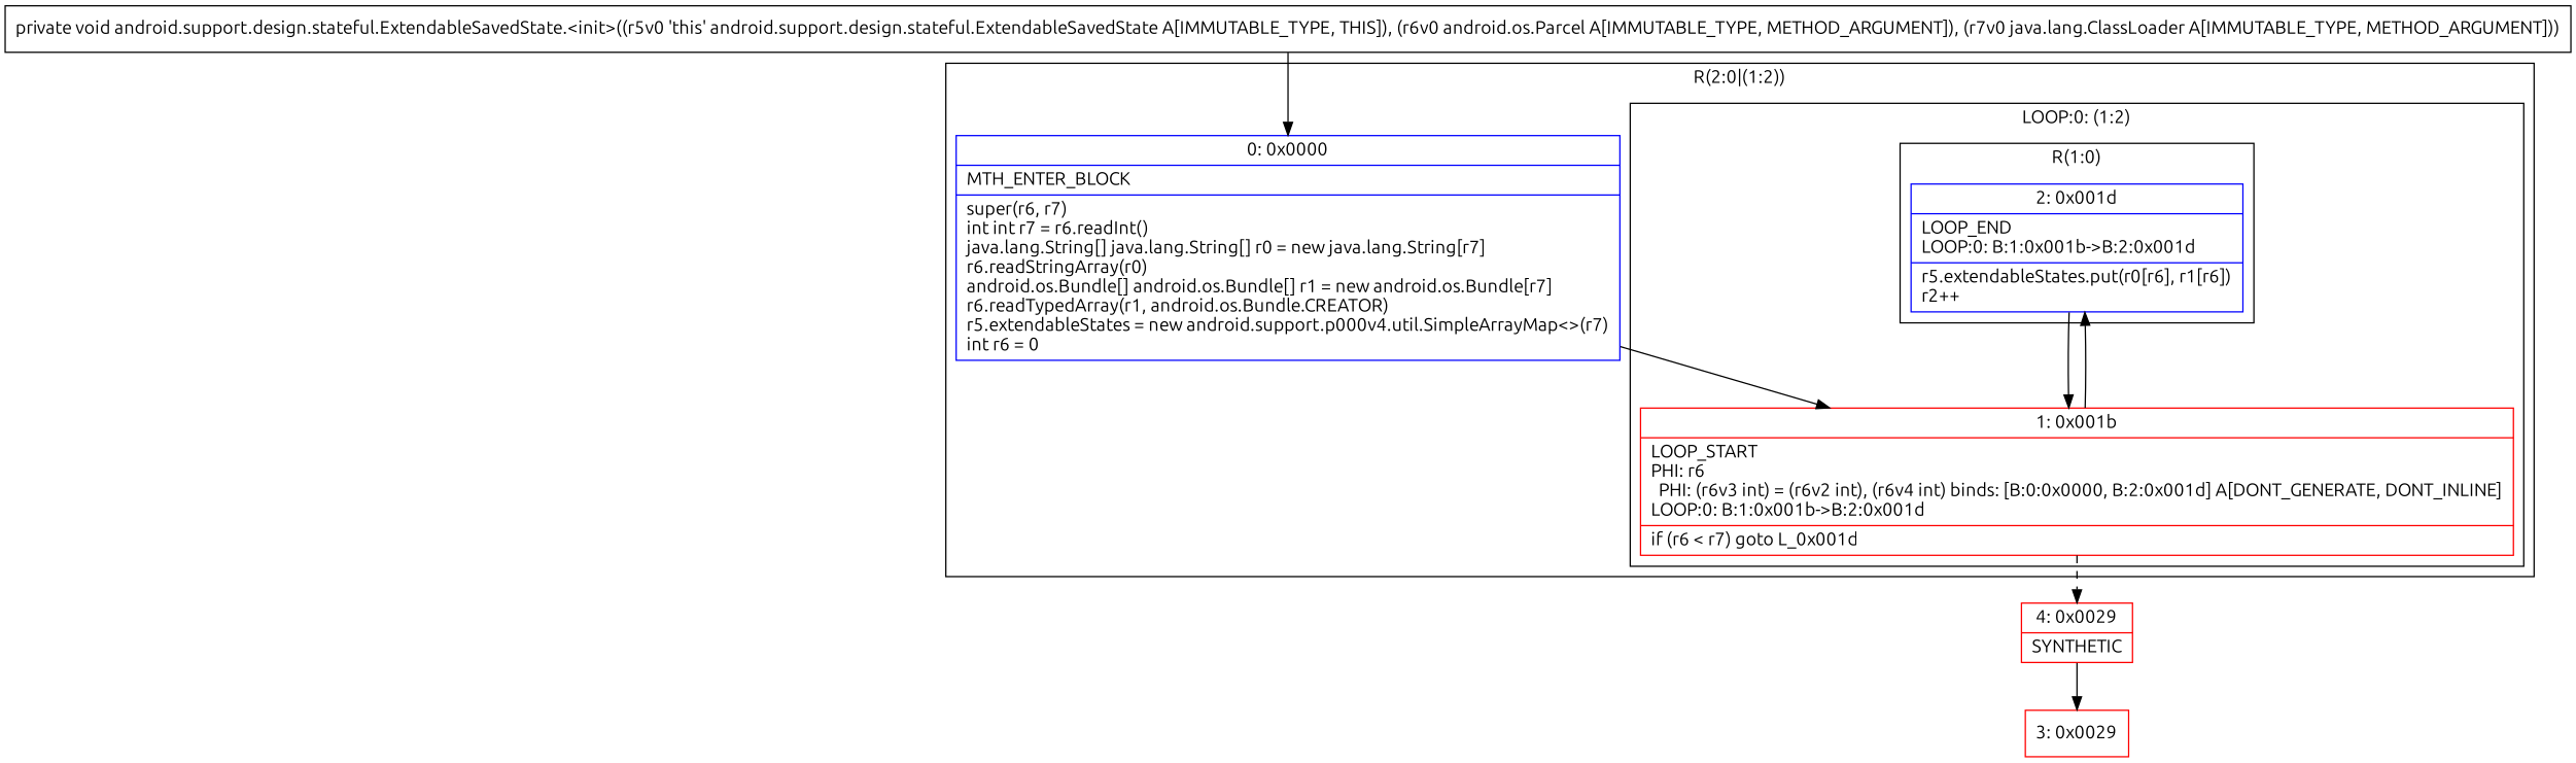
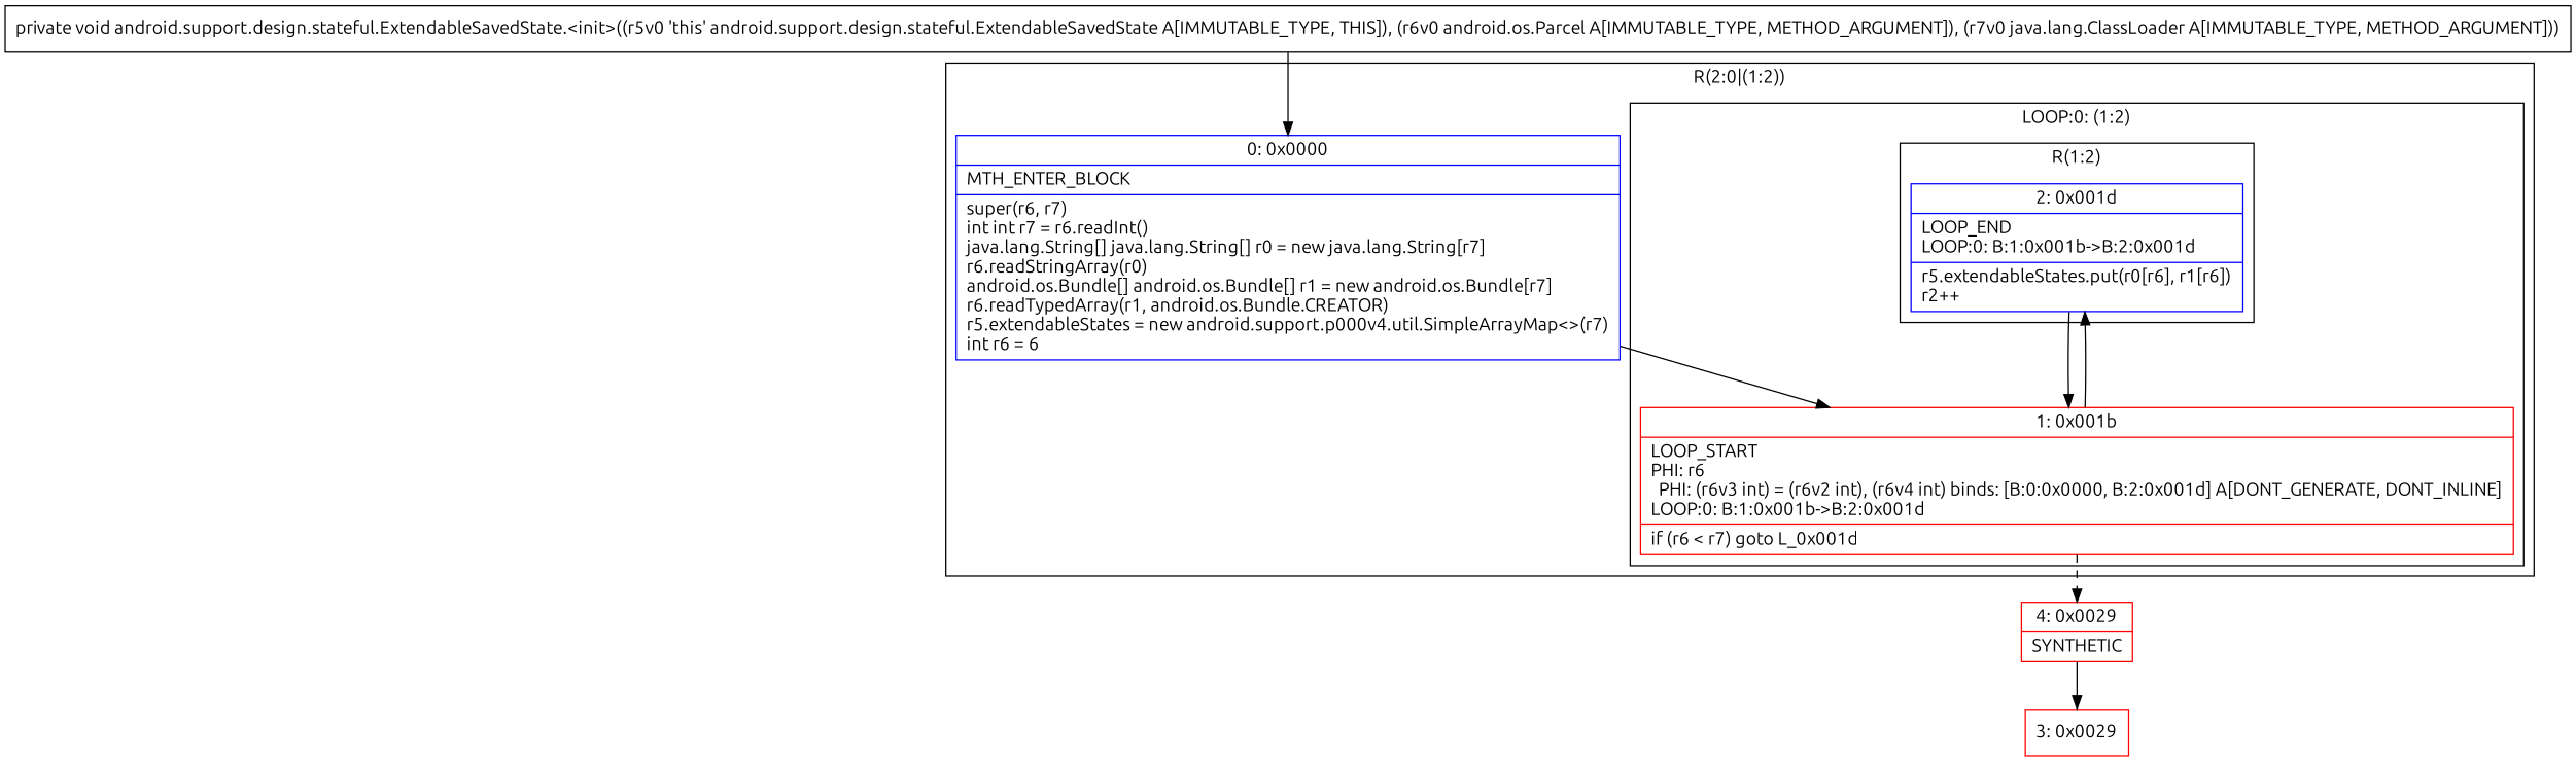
  digraph {
    fontname=Ubuntu
    node [color=red fontname=Ubuntu shape=record]
    edge [fontname=Ubuntu]
    n1 [color=blue label="{2\:\ 0x001d|LOOP_END\lLOOP:0: B:1:0x001b\-\>B:2:0x001d\l|r5.extendableStates.put(r0[r6], r1[r6])\lr2++\l}"]
    n2 [label="{1\:\ 0x001b|LOOP_START\lPHI: r6 \l  PHI: (r6v3 int) = (r6v2 int), (r6v4 int) binds: [B:0:0x0000, B:2:0x001d] A[DONT_GENERATE, DONT_INLINE]\lLOOP:0: B:1:0x001b\-\>B:2:0x001d\l|if (r6 \< r7) goto L_0x001d\l}"]
-   n3 [color=blue label="{0\:\ 0x0000|MTH_ENTER_BLOCK\l|super(r6, r7)\lint int r7 = r6.readInt()\ljava.lang.String[] java.lang.String[] r0 = new java.lang.String[r7]\lr6.readStringArray(r0)\landroid.os.Bundle[] android.os.Bundle[] r1 = new android.os.Bundle[r7]\lr6.readTypedArray(r1, android.os.Bundle.CREATOR)\lr5.extendableStates = new android.support.p000v4.util.SimpleArrayMap\<\>(r7)\lint r6 = 0\l}"]
+   n3 [color=blue label="{0\:\ 0x0000|MTH_ENTER_BLOCK\l|super(r6, r7)\lint int r7 = r6.readInt()\ljava.lang.String[] java.lang.String[] r0 = new java.lang.String[r7]\lr6.readStringArray(r0)\landroid.os.Bundle[] android.os.Bundle[] r1 = new android.os.Bundle[r7]\lr6.readTypedArray(r1, android.os.Bundle.CREATOR)\lr5.extendableStates = new android.support.p000v4.util.SimpleArrayMap\<\>(r7)\lint r6 = 6\l}"]
    n4 [label="{4\:\ 0x0029|SYNTHETIC\l}"]
    n5 [label="{3\:\ 0x0029}"]
    n6 [label="{private void android.support.design.stateful.ExtendableSavedState.\<init\>((r5v0 'this' android.support.design.stateful.ExtendableSavedState A[IMMUTABLE_TYPE, THIS]), (r6v0 android.os.Parcel A[IMMUTABLE_TYPE, METHOD_ARGUMENT]), (r7v0 java.lang.ClassLoader A[IMMUTABLE_TYPE, METHOD_ARGUMENT])) }" color=""]
    subgraph cluster_1 {
      label="R(2:0|(1:2))"
      n3
      subgraph cluster_2 {
        label="LOOP:0: (1:2)"
        n2
        subgraph cluster_3 {
-         label="R(1:0)"
+         label="R(1:2)"
          n1
        }
      }
    }
    n1 -> n2
    n2 -> n1
    n2 -> n4 [style=dashed]
    n3 -> n2
    n4 -> n5
    n6 -> n3
  }
